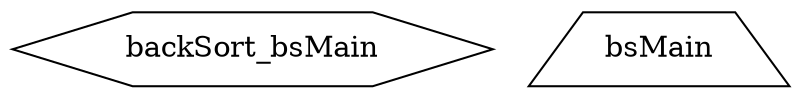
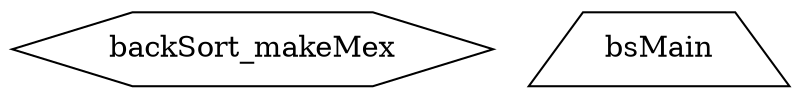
  digraph {
-   backSort_makeMex [shape=hexagon label=backSort_bsMain]
+   backSort_makeMex [shape=hexagon]
    bsMain [shape=trapezium]
  }
